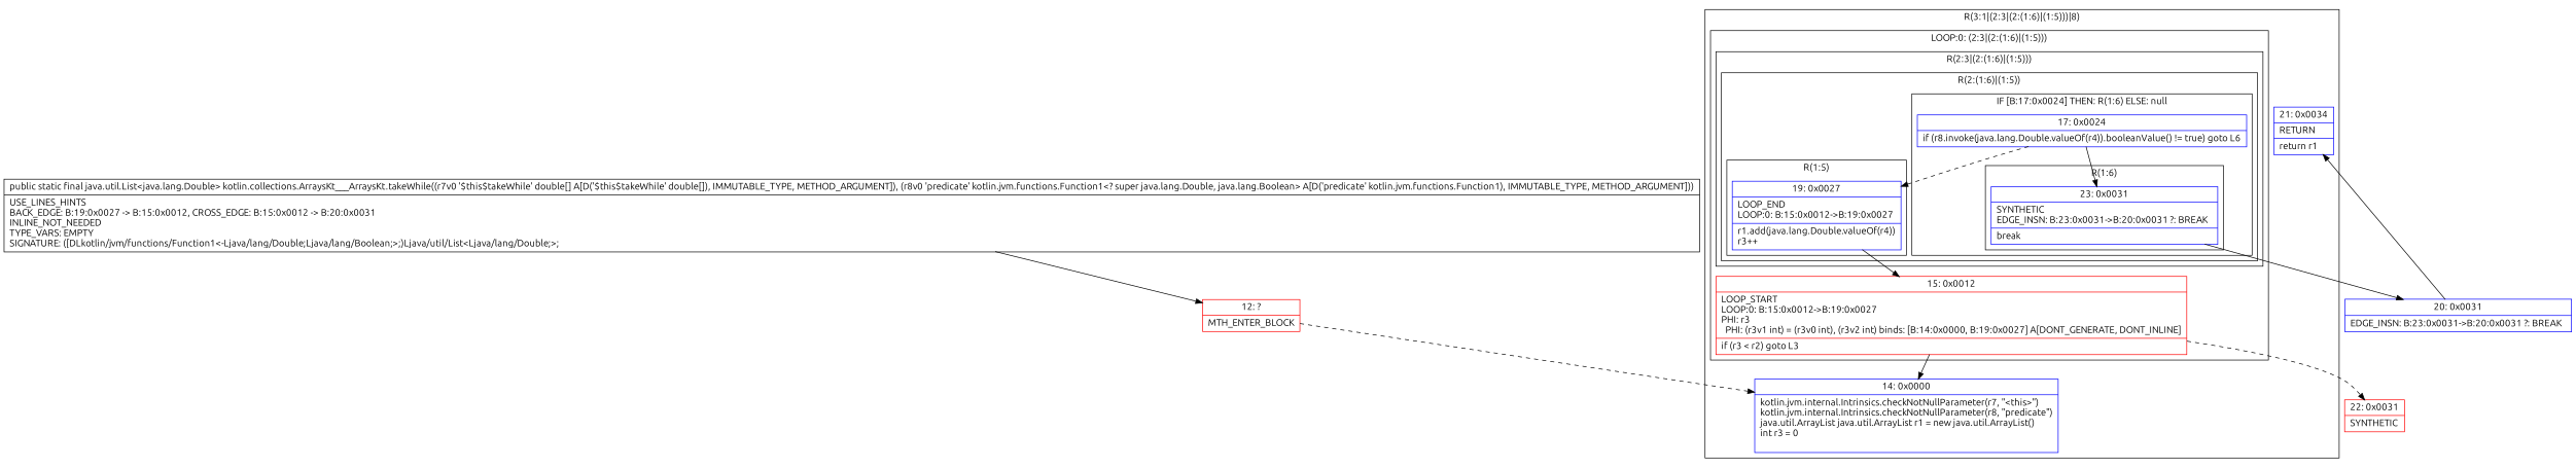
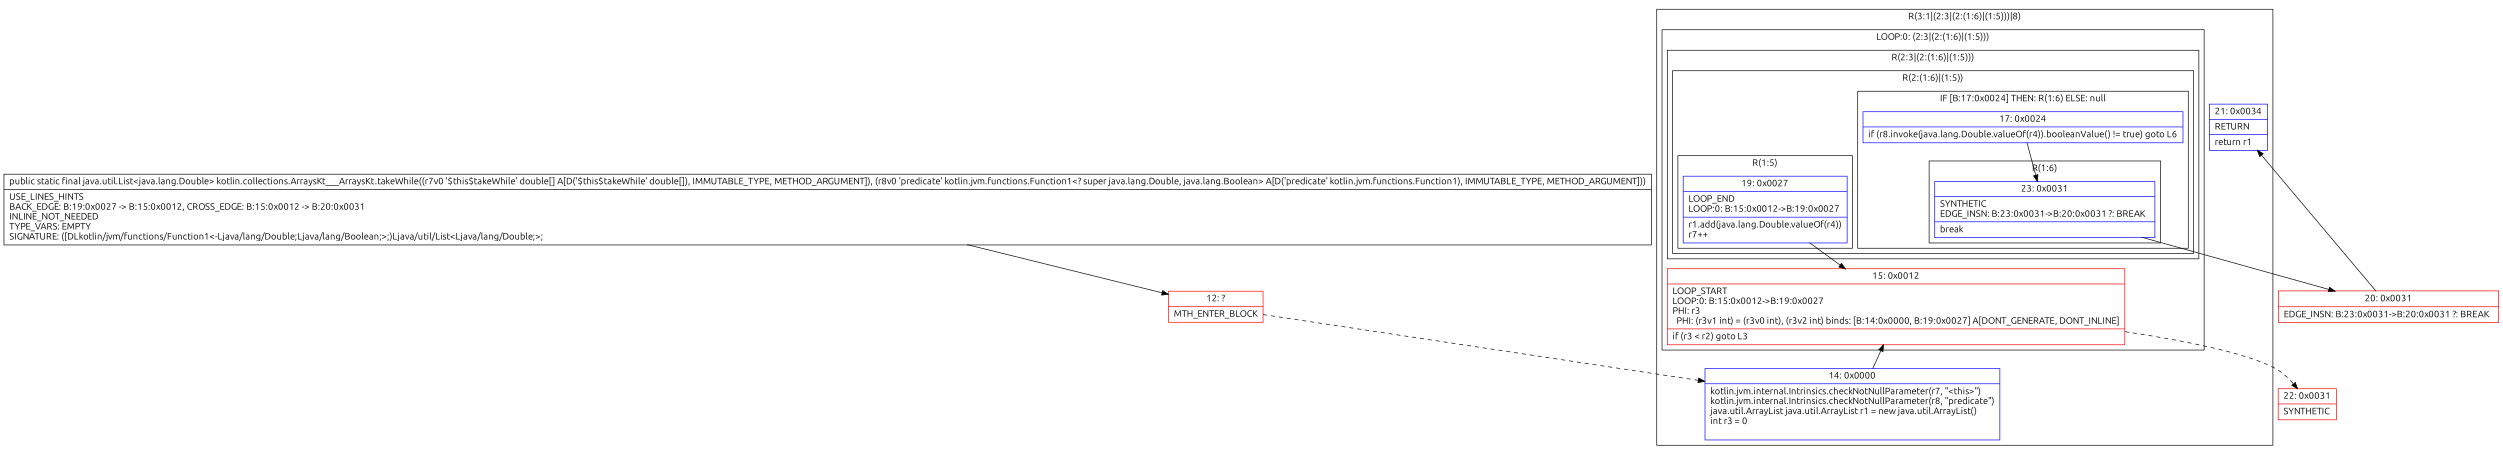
  digraph {
    fontname=Ubuntu
    node [color=blue fontname=Ubuntu shape=record]
    edge [fontname=Ubuntu]
    n1 [label="{23\:\ 0x0031|SYNTHETIC\lEDGE_INSN: B:23:0x0031\-\>B:20:0x0031 ?: BREAK  \l|break\l}"]
    n2 [label="{17\:\ 0x0024|if (r8.invoke(java.lang.Double.valueOf(r4)).booleanValue() != true) goto L6\l}"]
-   n3 [label="{19\:\ 0x0027|LOOP_END\lLOOP:0: B:15:0x0012\-\>B:19:0x0027\l|r1.add(java.lang.Double.valueOf(r4))\lr3++\l}"]
+   n3 [label="{19\:\ 0x0027|LOOP_END\lLOOP:0: B:15:0x0012\-\>B:19:0x0027\l|r1.add(java.lang.Double.valueOf(r4))\lr7++\l}"]
    n4 [color=red label="{15\:\ 0x0012|LOOP_START\lLOOP:0: B:15:0x0012\-\>B:19:0x0027\lPHI: r3 \l  PHI: (r3v1 int) = (r3v0 int), (r3v2 int) binds: [B:14:0x0000, B:19:0x0027] A[DONT_GENERATE, DONT_INLINE]\l|if (r3 \< r2) goto L3\l}"]
    n5 [label="{14\:\ 0x0000|kotlin.jvm.internal.Intrinsics.checkNotNullParameter(r7, \"\<this\>\")\lkotlin.jvm.internal.Intrinsics.checkNotNullParameter(r8, \"predicate\")\ljava.util.ArrayList java.util.ArrayList r1 = new java.util.ArrayList()\lint r3 = 0\l\l}"]
    n6 [label="{21\:\ 0x0034|RETURN\l|return r1\l}"]
-   n7 [label="{20\:\ 0x0031|EDGE_INSN: B:23:0x0031\-\>B:20:0x0031 ?: BREAK  \l}"]
+   n7 [color=red label="{20\:\ 0x0031|EDGE_INSN: B:23:0x0031\-\>B:20:0x0031 ?: BREAK  \l}"]
    n8 [color=red label="{22\:\ 0x0031|SYNTHETIC\l}"]
    n9 [color=red label="{12\:\ ?|MTH_ENTER_BLOCK\l}"]
    n10 [label="{public static final java.util.List\<java.lang.Double\> kotlin.collections.ArraysKt___ArraysKt.takeWhile((r7v0 '$this$takeWhile' double[] A[D('$this$takeWhile' double[]), IMMUTABLE_TYPE, METHOD_ARGUMENT]), (r8v0 'predicate' kotlin.jvm.functions.Function1\<? super java.lang.Double, java.lang.Boolean\> A[D('predicate' kotlin.jvm.functions.Function1), IMMUTABLE_TYPE, METHOD_ARGUMENT]))  | USE_LINES_HINTS\lBACK_EDGE: B:19:0x0027 \-\> B:15:0x0012, CROSS_EDGE: B:15:0x0012 \-\> B:20:0x0031\lINLINE_NOT_NEEDED\lTYPE_VARS: EMPTY\lSIGNATURE: ([DLkotlin\/jvm\/functions\/Function1\<\-Ljava\/lang\/Double;Ljava\/lang\/Boolean;\>;)Ljava\/util\/List\<Ljava\/lang\/Double;\>;\l}" color=""]
    subgraph cluster_1 {
      label="R(3:1|(2:3|(2:(1:6)|(1:5)))|8)"
      n5
      n6
      subgraph cluster_2 {
        label="LOOP:0: (2:3|(2:(1:6)|(1:5)))"
        n4
        subgraph cluster_3 {
          label="R(2:3|(2:(1:6)|(1:5)))"
          subgraph cluster_4 {
            label="R(2:(1:6)|(1:5))"
            subgraph cluster_5 {
              label="IF [B:17:0x0024] THEN: R(1:6) ELSE: null"
              n2
              subgraph cluster_6 {
                label="R(1:6)"
                n1
              }
            }
            subgraph cluster_7 {
              label="R(1:5)"
              n3
            }
          }
        }
      }
    }
    n1 -> n7
    n2 -> n1
-   n2 -> n3 [style=dashed]
    n3 -> n4
    n4 -> n8 [style=dashed]
-   n4 -> n5
+   n5 -> n4
    n7 -> n6
    n9 -> n5 [style=dashed]
    n10 -> n9
  }
